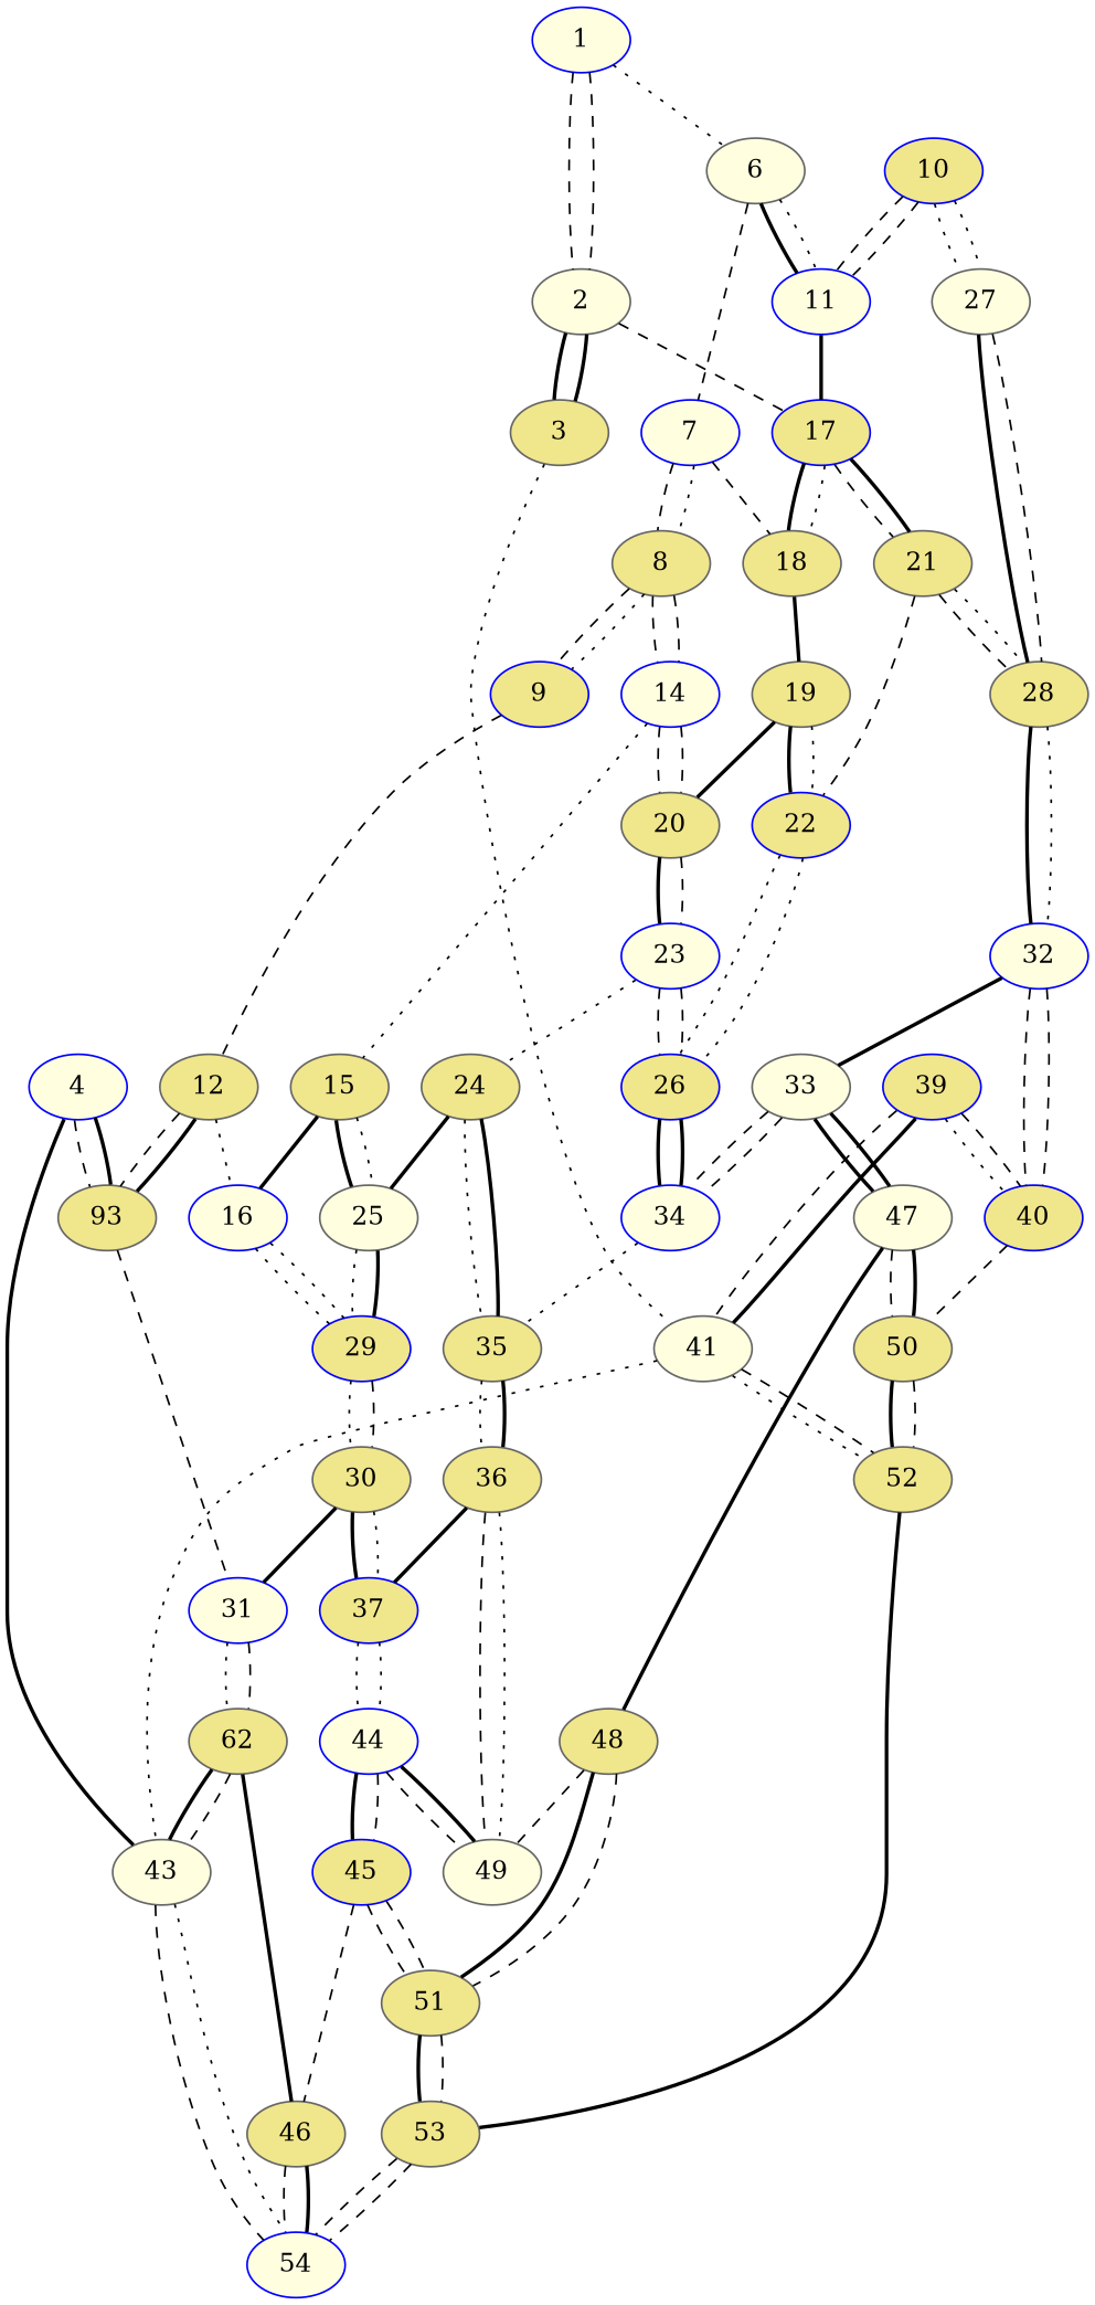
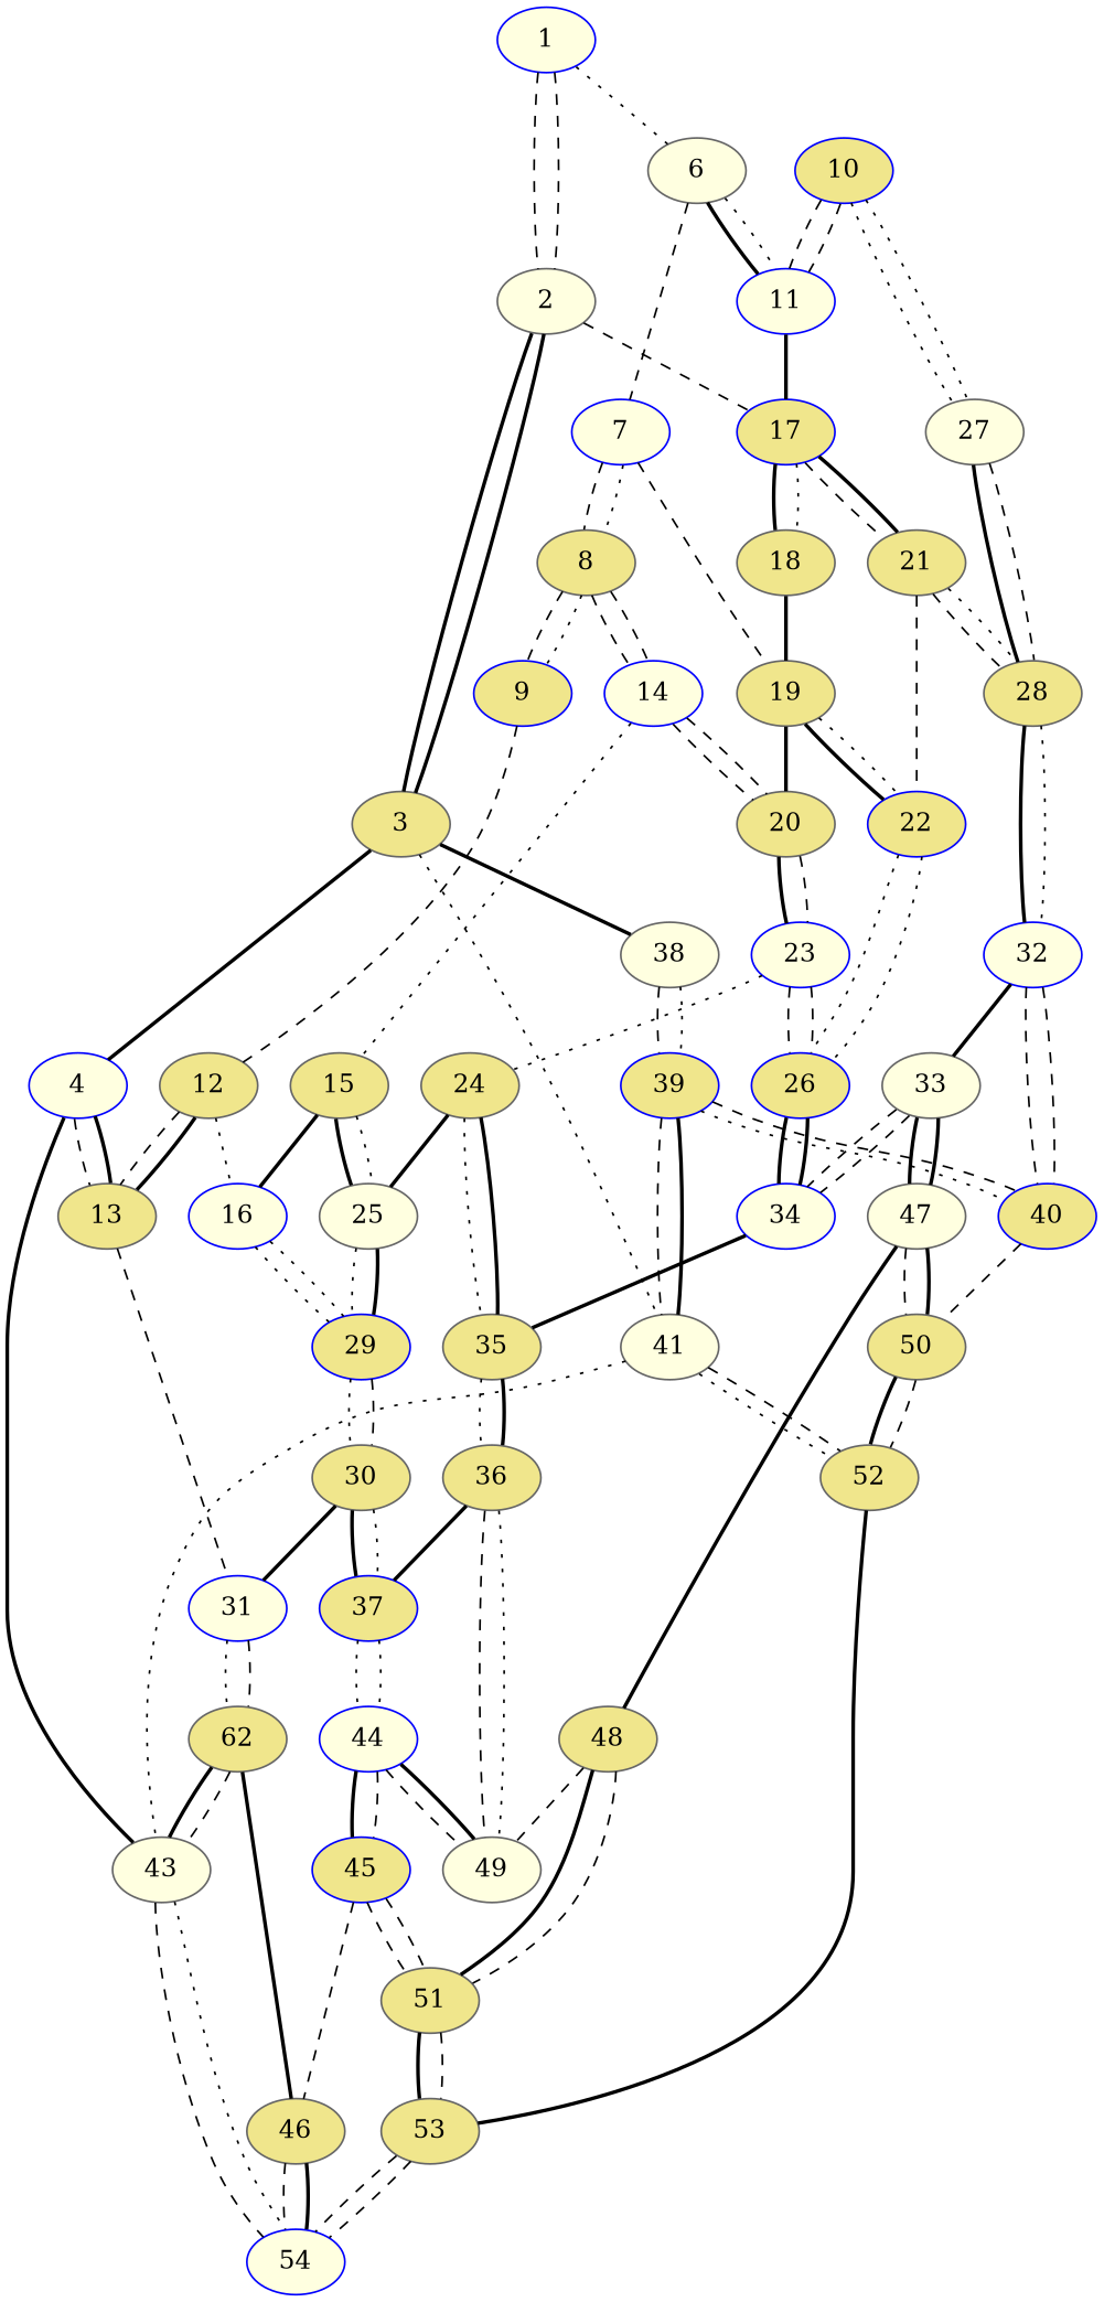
  graph {
    node [color=gray40 fillcolor=khaki style=filled]
    edge [style=dashed]
    1 [color=blue fillcolor=lightyellow]
    2 [fillcolor=lightyellow]
    6 [fillcolor=lightyellow]
    3
    17 [color=blue]
    7 [color=blue fillcolor=lightyellow]
    11 [color=blue fillcolor=lightyellow]
    4 [color=blue fillcolor=lightyellow]
+   38 [fillcolor=lightyellow]
    41 [fillcolor=lightyellow]
    10 [color=blue]
    27 [fillcolor=lightyellow]
-   13 [label=93]
+   13
    43 [fillcolor=lightyellow]
    39 [color=blue]
    52
    31 [color=blue fillcolor=lightyellow]
    54 [color=blue fillcolor=lightyellow]
    9 [color=blue]
    12
    8
    18
    14 [color=blue fillcolor=lightyellow]
    19
    15
    20
    16 [color=blue fillcolor=lightyellow]
    28
    21
    29 [color=blue]
    n31 [label=62]
    25 [fillcolor=lightyellow]
    23 [color=blue fillcolor=lightyellow]
    30
    22 [color=blue]
    26 [color=blue]
    24
    32 [color=blue fillcolor=lightyellow]
    34 [color=blue fillcolor=lightyellow]
    35
    36
    33 [fillcolor=lightyellow]
    40 [color=blue]
    37 [color=blue]
    44 [color=blue fillcolor=lightyellow]
    46
    47 [fillcolor=lightyellow]
    50
    48
    49 [fillcolor=lightyellow]
    45 [color=blue]
    53
    51
    1 -- 2
    1 -- 2
    1 -- 6 [style=dotted]
    2 -- 3 [style=bold]
    2 -- 3 [style=bold]
    2 -- 17
    6 -- 7
    6 -- 11 [style=bold]
    6 -- 11 [style=dotted]
+   3 -- 4 [style=bold]
+   3 -- 38 [style=bold]
    3 -- 41 [style=dotted]
    17 -- 18 [style=bold]
    17 -- 18 [style=dotted]
    17 -- 21
    17 -- 21 [style=bold]
    7 -- 8
    7 -- 8 [style=dotted]
-   7 -- 18
+   7 -- 19
    11 -- 17 [style=bold]
    4 -- 13
    4 -- 13 [style=bold]
    4 -- 43 [style=bold]
+   38 -- 39
+   38 -- 39 [style=dotted]
    41 -- 43 [style=dotted]
    41 -- 52 [style=dotted]
    41 -- 52
    10 -- 11
    10 -- 11
    10 -- 27 [style=dotted]
    10 -- 27 [style=dotted]
    27 -- 28 [style=bold]
    27 -- 28
    13 -- 31
    43 -- 54
    43 -- 54 [style=dotted]
    39 -- 41
    39 -- 41 [style=bold]
    39 -- 40 [style=dotted]
    39 -- 40
    52 -- 53 [style=bold]
    31 -- n31 [style=dotted]
    31 -- n31
    9 -- 12
    12 -- 13
    12 -- 13 [style=bold]
    12 -- 16 [style=dotted]
    8 -- 9
    8 -- 9 [style=dotted]
    8 -- 14
    8 -- 14
    18 -- 19 [style=bold]
    14 -- 15 [style=dotted]
    14 -- 20
    14 -- 20
    19 -- 20 [style=bold]
    19 -- 22 [style=bold]
    19 -- 22 [style=dotted]
    15 -- 16 [style=bold]
    15 -- 25 [style=bold]
    15 -- 25 [style=dotted]
    20 -- 23 [style=bold]
    20 -- 23
    16 -- 29 [style=dotted]
    16 -- 29 [style=dotted]
    28 -- 32 [style=bold]
    28 -- 32 [style=dotted]
    21 -- 28
    21 -- 28 [style=dotted]
    21 -- 22
    29 -- 30 [style=dotted]
    29 -- 30
    n31 -- 43 [style=bold]
    n31 -- 43
    n31 -- 46 [style=bold]
    25 -- 29 [style=dotted]
    25 -- 29 [style=bold]
    23 -- 26
    23 -- 26
    23 -- 24 [style=dotted]
    30 -- 31 [style=bold]
    30 -- 37 [style=bold]
    30 -- 37 [style=dotted]
    22 -- 26 [style=dotted]
    22 -- 26 [style=dotted]
    26 -- 34 [style=bold]
    26 -- 34 [style=bold]
    24 -- 25 [style=bold]
    24 -- 35 [style=dotted]
    24 -- 35 [style=bold]
    32 -- 33 [style=bold]
    32 -- 40
    32 -- 40
-   34 -- 35 [style=dotted]
+   34 -- 35 [style=bold]
    35 -- 36 [style=dotted]
    35 -- 36 [style=bold]
    36 -- 37 [style=bold]
    36 -- 49
    36 -- 49 [style=dotted]
    33 -- 34
    33 -- 34
    33 -- 47 [style=bold]
    33 -- 47 [style=bold]
    40 -- 50
    37 -- 44 [style=dotted]
    37 -- 44 [style=dotted]
    44 -- 49
    44 -- 49 [style=bold]
    44 -- 45 [style=bold]
    44 -- 45
    46 -- 54
    46 -- 54 [style=bold]
    47 -- 50
    47 -- 50 [style=bold]
    47 -- 48 [style=bold]
    50 -- 52 [style=bold]
    50 -- 52
    48 -- 49
    48 -- 51 [style=bold]
    48 -- 51
    45 -- 46
    45 -- 51
    45 -- 51
    53 -- 54
    53 -- 54
    51 -- 53 [style=bold]
    51 -- 53
  }
